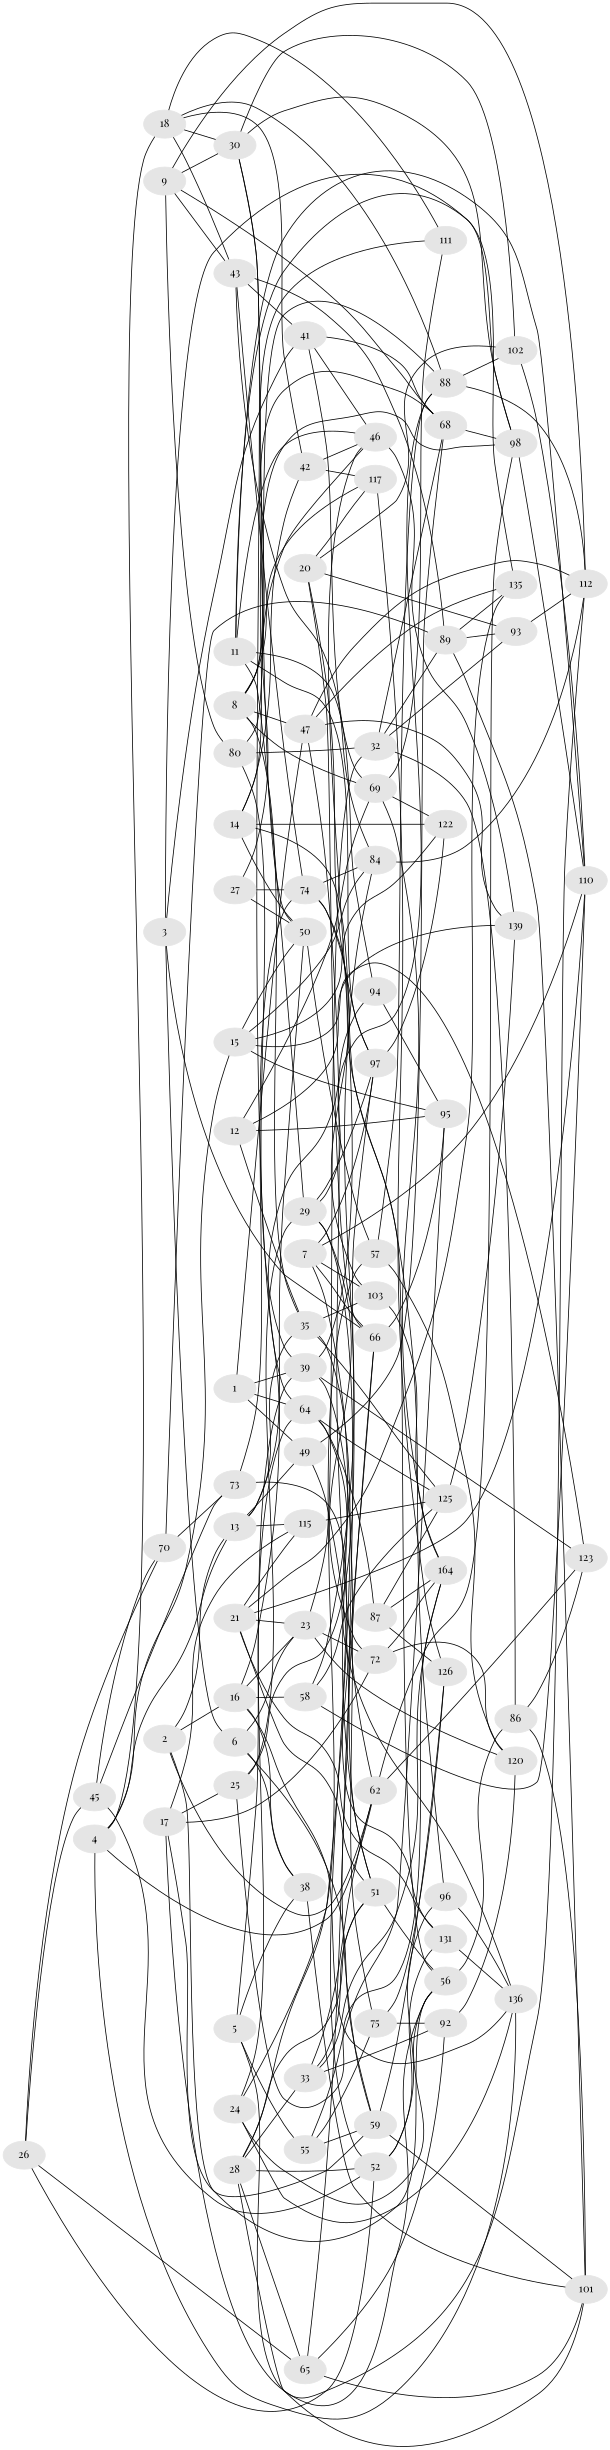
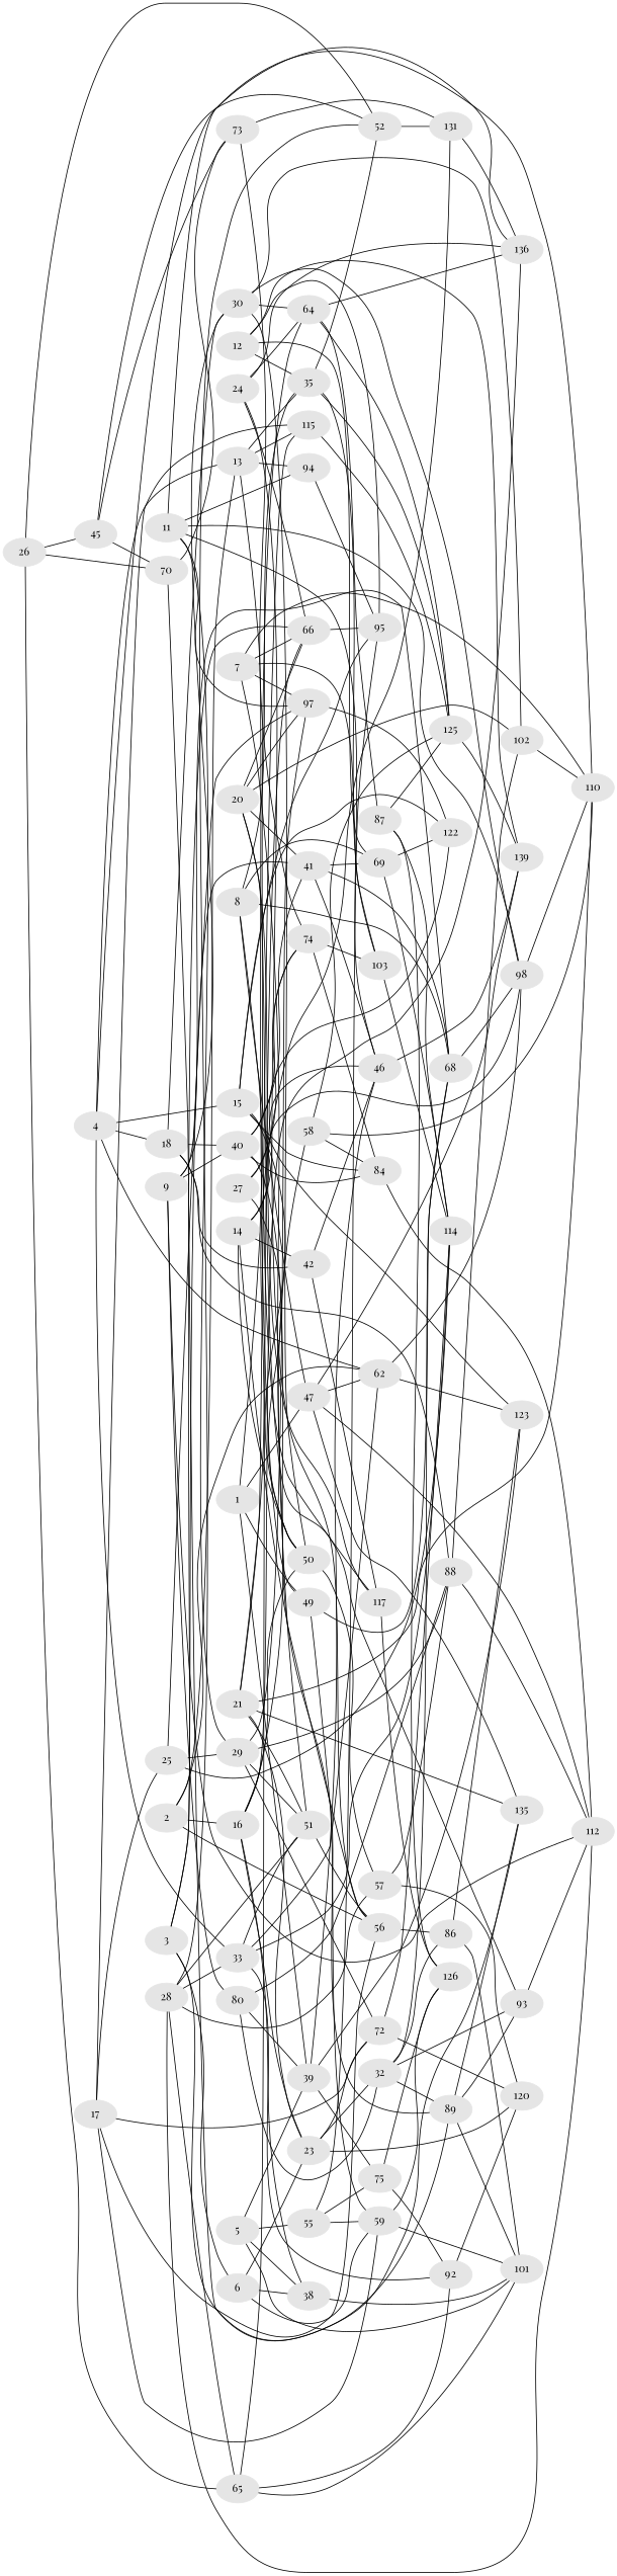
  graph {
    fontname="Playfair Display"
    rankdir=LR
    node [color=gray90 fontname="Playfair Display" style=filled]
    edge [fontname="Playfair Display"]
    39 [super="+53"]
    46 [super="+48"]
    123
    75
    1
    47 [super="+134"]
    49
    64 [super="+79"]
    62 [super="+142"]
    135
    112 [super="+124"]
    139
    59 [super="+76"]
    68 [super="+113"]
    136 [super="+140"]
    125 [super="+128"]
    87
    2 [super="+22"]
    13 [super="+60"]
    16 [super="+63"]
    56 [super="+90"]
    35 [super="+133"]
    94
    115
    38
    23 [super="+31"]
    50 [super="+71"]
    58
    86
    98 [super="+105"]
    3
    6
    41 [super="+100"]
    66 [super="+130"]
    69 [super="+116"]
    95 [super="+118"]
    4 [super="+99"]
    15 [super="+67"]
    18 [super="+141"]
    33 [super="+132"]
    122
    84
-   111
    30 [super="+138"]
-   40 [super="+54" label=43]
+   40 [super="+54"]
    88 [super="+107"]
    42
    51 [super="+80"]
-   114 [super="+121" label=164]
+   114 [super="+121"]
    92
    5
    55
    101 [super="+129"]
    32 [super="+44"]
    72 [super="+78"]
    120
    126
    7 [super="+81"]
    97 [super="+104"]
    103
    110 [super="+119"]
    14 [super="+109"]
    8 [super="+82"]
    117
    52 [super="+137"]
    9 [super="+19"]
    n67 [label=80]
    102
    74 [super="+85"]
    89 [super="+91"]
    93
    11 [super="+37"]
    29 [super="+108"]
    12
    57
    17 [super="+61"]
    25
    20 [super="+43"]
    21 [super="+34"]
    131
    24
    26 [super="+36"]
    45 [super="+127"]
    65 [super="+83"]
    70
    73
-   96
    27
    28 [super="+106"]
    39 -- 46
    39 -- 123
    39 -- 75
    46 -- 139
    75 -- 92
    75 -- 126
    1 -- 39
    1 -- 47
    1 -- 49
    1 -- 64
    47 -- 62
    47 -- 135
    47 -- 112
    47 -- 139
    49 -- 59
    49 -- 68
    64 -- 136
    64 -- 125
    64 -- 87
    62 -- 123
    62 -- 98
    59 -- 101
    59 -- 126
    68 -- 98
    125 -- 139
    87 -- 125
    87 -- 114
    87 -- 126
    2 -- 62
    2 -- 13
    2 -- 16
    2 -- 56
    13 -- 49
    13 -- 35
    13 -- 94
    13 -- 115
    16 -- 136
    16 -- 38
    16 -- 23
    16 -- 50
    16 -- 58
    56 -- 86
    35 -- 125
    35 -- 103
    35 -- 52
    94 -- 95 [weight=2]
    115 -- 125
    38 -- 101
    23 -- 32
    23 -- 72
    23 -- 120
    50 -- 57
    58 -- 125
    58 -- 84
    58 -- 110
    86 -- 123
    86 -- 101
    98 -- 110
    3 -- 135
    3 -- 6
    3 -- 41
    3 -- 66
    6 -- 59
    6 -- 38
    6 -- 23
    41 -- 46
    41 -- 68
    41 -- 69
    66 -- 95
    69 -- 122
-   69 -- 111
    69 -- 114
    4 -- 62
    4 -- 136
    4 -- 13
    4 -- 15
    4 -- 18
+   4 -- 33
    15 -- 123
    15 -- 50
    15 -- 95
    15 -- 122
    15 -- 84
-   18 -- 111
    18 -- 30
    18 -- 40
    18 -- 88
    18 -- 42
    33 -- 62
    33 -- 51
    33 -- 114
    33 -- 92
    84 -- 112
    30 -- 64
    30 -- 50
    30 -- 98
    30 -- 102
    40 -- 41
    40 -- 84
    40 -- 74
    40 -- 89
    88 -- 112
    88 -- 102
    42 -- 46
    42 -- 117
    51 -- 56
    92 -- 120
    5 -- 39
    5 -- 38
    5 -- 55
    5 -- 101
    55 -- 75
    55 -- 59
    55 -- 95
    32 -- 68
    32 -- 86
    32 -- 89
    32 -- 93
    72 -- 114
    72 -- 120
    7 -- 66
    7 -- 51
    7 -- 97
    7 -- 103
    7 -- 110
    97 -- 122
    103 -- 114
    14 -- 56
    14 -- 50
    14 -- 98
    14 -- 122
    14 -- 42
    8 -- 47
    8 -- 68
    8 -- 35
    8 -- 69
-   8 -- 111
    8 -- 117
    117 -- 126
    52 -- 131
-   52 -- 96
    9 -- 112
    9 -- 68
    9 -- 30
    9 -- 40
    9 -- n67
    n67 -- 39
    n67 -- 88
    n67 -- 32
    102 -- 110
    74 -- 84
    74 -- 103
-   74 -- 96
    89 -- 135
    89 -- 101
    89 -- 93
    93 -- 112
    11 -- 46
    11 -- 94
    11 -- 98
    11 -- 97
    11 -- 110
    11 -- 29
    29 -- 88
    29 -- 51
    29 -- 72
    29 -- 97
    12 -- 139
    12 -- 35
    12 -- 69
    12 -- 95
    57 -- 88
    57 -- 120
    17 -- 59
    17 -- 56
    17 -- 115
    17 -- 72
    17 -- 25
    25 -- 114
    25 -- 97
    25 -- 29
+   20 -- 41
    20 -- 66
    20 -- 97
    20 -- 117
    20 -- 102
    20 -- 93
    21 -- 135
    21 -- 115
    21 -- 23
    21 -- 51
    21 -- 110
    21 -- 131
    131 -- 136
    24 -- 64
    24 -- 136
    24 -- 56
    24 -- 66
    26 -- 52
    26 -- 45 [weight=2]
    26 -- 65 [weight=2]
    26 -- 70
    45 -- 52
    45 -- 70
    45 -- 73
    65 -- 66
    65 -- 92
    65 -- 101
    70 -- 89
    70 -- 73
    73 -- 74
    73 -- 131
-   96 -- 136
    27 -- 46
    27 -- 50
    27 -- 74
    28 -- 112
    28 -- 33
    28 -- 51
    28 -- 52
    28 -- 57
    28 -- 65
  }
